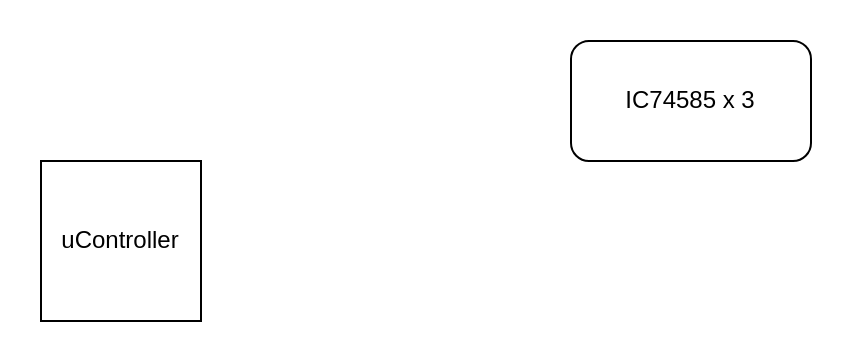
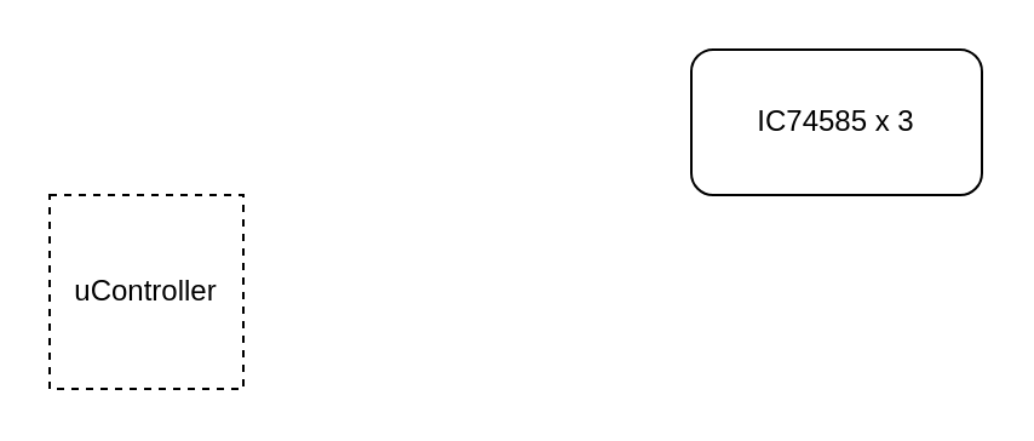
  <mxCell id="0" />
  <mxCell id="1" parent="0" />
- <mxCell id="2" value="uController" style="whiteSpace=wrap;html=1;aspect=fixed;" vertex="1" parent="1"><mxGeometry x="20" y="80" width="80" height="80" as="geometry" /></mxCell>
+ <mxCell id="2" value="uController" style="whiteSpace=wrap;html=1;aspect=fixed;dashed=1;" vertex="1" parent="1"><mxGeometry x="20" y="80" width="80" height="80" as="geometry" /></mxCell>
  <mxCell id="3" value="IC74585 x 3" style="rounded=1;whiteSpace=wrap;html=1;" vertex="1" parent="1"><mxGeometry x="285" y="20" width="120" height="60" as="geometry" /></mxCell>
